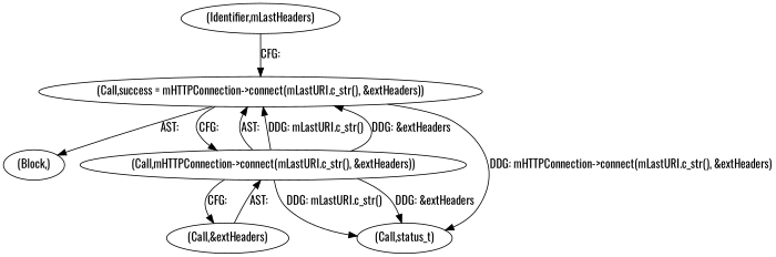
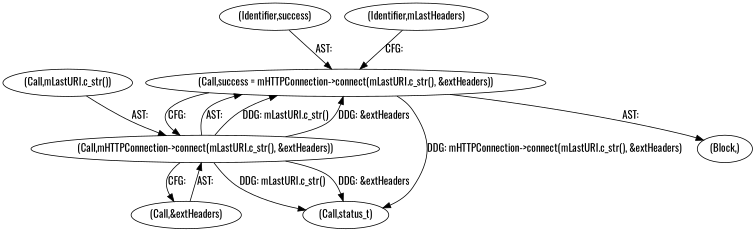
  digraph {
    fontname=Oswald
    node [fontname=Oswald]
    edge [fontname=Oswald]
    n1 [label="(Call,success = mHTTPConnection->connect(mLastURI.c_str(), &extHeaders))"]
    n2 [label="(Call,mHTTPConnection->connect(mLastURI.c_str(), &extHeaders))"]
    n3 [label="(Block,)"]
    n4 [label="(Call,status_t)"]
    n5 [label="(Call,&extHeaders)"]
+   n6 [label="(Call,mLastURI.c_str())"]
+   n7 [label="(Identifier,success)"]
    n8 [label="(Identifier,mLastHeaders)"]
    n1 -> n2 [label="CFG: "]
    n1 -> n3 [label="AST: "]
    n1 -> n4 [label="DDG: mHTTPConnection->connect(mLastURI.c_str(), &extHeaders)"]
    n2 -> n1 [label="AST: "]
    n2 -> n1 [label="DDG: mLastURI.c_str()"]
    n2 -> n1 [label="DDG: &extHeaders"]
    n2 -> n4 [label="DDG: &extHeaders"]
    n2 -> n4 [label="DDG: mLastURI.c_str()"]
    n2 -> n5 [label="CFG: "]
    n5 -> n2 [label="AST: "]
+   n6 -> n2 [label="AST: "]
+   n7 -> n1 [label="AST: "]
    n8 -> n1 [label="CFG: "]
  }
